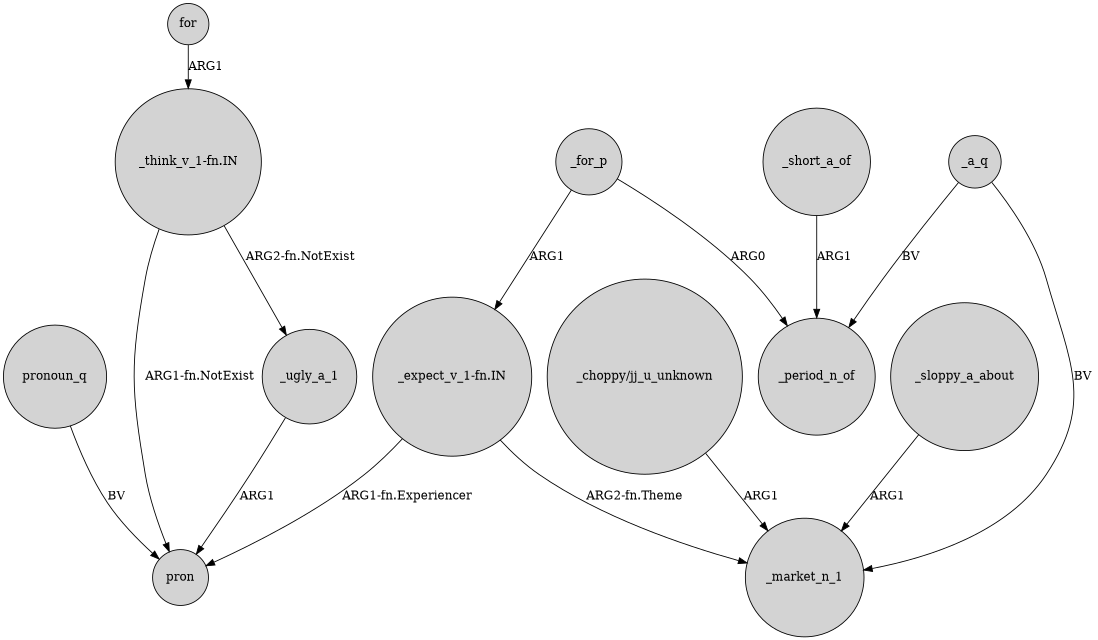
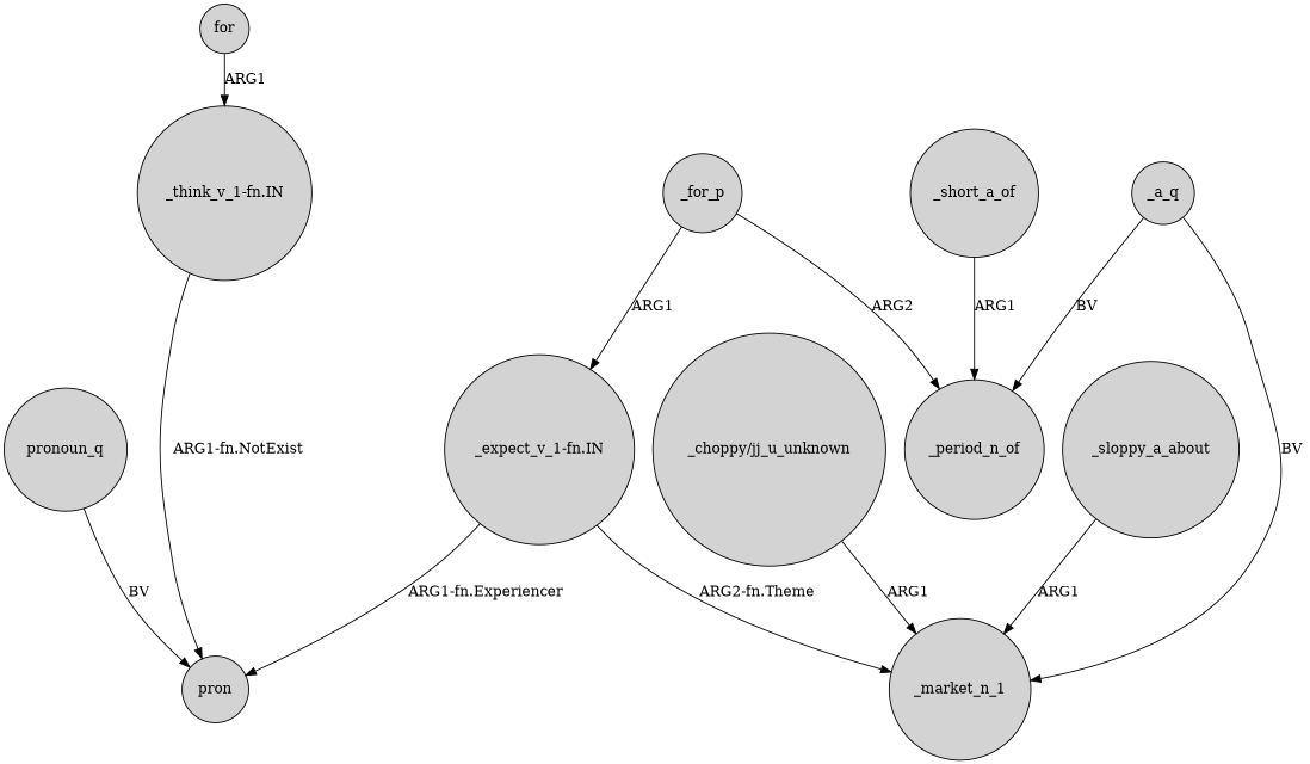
  digraph {
    node [shape=circle style=filled]
    "_expect_v_1-fn.IN"
    pron
    _market_n_1
-   _ugly_a_1
    "_choppy/jj_u_unknown"
    _for_p
    _period_n_of
    _a_q
    "_think_v_1-fn.IN"
    _sloppy_a_about
    _short_a_of
    n12 [label=for]
    pronoun_q
    "_expect_v_1-fn.IN" -> pron [label="ARG1-fn.Experiencer"]
    "_expect_v_1-fn.IN" -> _market_n_1 [label="ARG2-fn.Theme"]
-   _ugly_a_1 -> pron [label=ARG1]
    "_choppy/jj_u_unknown" -> _market_n_1 [label=ARG1]
    _for_p -> "_expect_v_1-fn.IN" [label=ARG1]
-   _for_p -> _period_n_of [label=ARG0]
+   _for_p -> _period_n_of [label=ARG2]
    _a_q -> _market_n_1 [label=BV]
    _a_q -> _period_n_of [label=BV]
    "_think_v_1-fn.IN" -> pron [label="ARG1-fn.NotExist"]
-   "_think_v_1-fn.IN" -> _ugly_a_1 [label="ARG2-fn.NotExist"]
    _sloppy_a_about -> _market_n_1 [label=ARG1]
    _short_a_of -> _period_n_of [label=ARG1]
    n12 -> "_think_v_1-fn.IN" [label=ARG1]
    pronoun_q -> pron [label=BV]
  }
